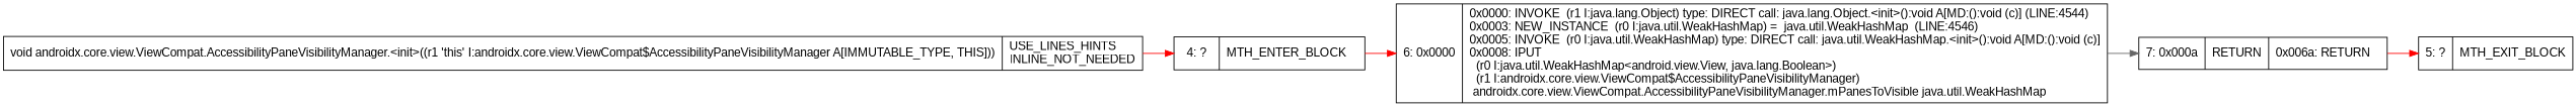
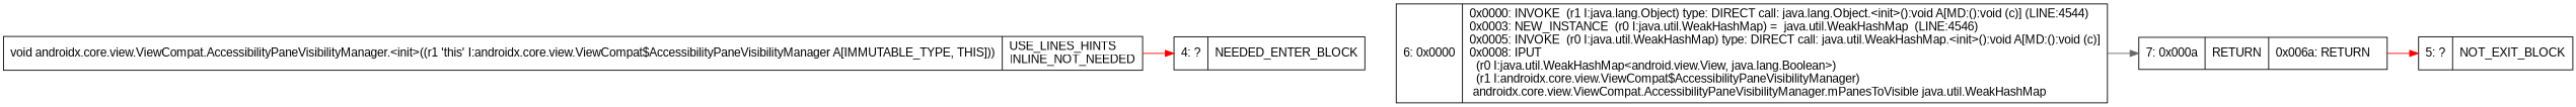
  digraph {
    fontname="Liberation Sans"
    rankdir=LR
    node [fontname="Liberation Sans" shape=record]
    edge [color=red fontname="Liberation Sans"]
-   n1 [label="{4\:\ ?|MTH_ENTER_BLOCK\l}"]
+   n1 [label="{4\:\ ?|NEEDED_ENTER_BLOCK\l}"]
    n2 [label="{6\:\ 0x0000|0x0000: INVOKE  (r1 I:java.lang.Object) type: DIRECT call: java.lang.Object.\<init\>():void A[MD:():void (c)] (LINE:4544)\l0x0003: NEW_INSTANCE  (r0 I:java.util.WeakHashMap) =  java.util.WeakHashMap  (LINE:4546)\l0x0005: INVOKE  (r0 I:java.util.WeakHashMap) type: DIRECT call: java.util.WeakHashMap.\<init\>():void A[MD:():void (c)]\l0x0008: IPUT  \l  (r0 I:java.util.WeakHashMap\<android.view.View, java.lang.Boolean\>)\l  (r1 I:androidx.core.view.ViewCompat$AccessibilityPaneVisibilityManager)\l androidx.core.view.ViewCompat.AccessibilityPaneVisibilityManager.mPanesToVisible java.util.WeakHashMap \l}"]
    n3 [label="{7\:\ 0x000a|RETURN\l|0x006a: RETURN   \l}"]
-   n4 [label="{5\:\ ?|MTH_EXIT_BLOCK\l}"]
+   n4 [label="{5\:\ ?|NOT_EXIT_BLOCK\l}"]
    n5 [label="{void androidx.core.view.ViewCompat.AccessibilityPaneVisibilityManager.\<init\>((r1 'this' I:androidx.core.view.ViewCompat$AccessibilityPaneVisibilityManager A[IMMUTABLE_TYPE, THIS]))  | USE_LINES_HINTS\lINLINE_NOT_NEEDED\l}"]
-   n1 -> n2
    n2 -> n3 [color=gray40]
    n3 -> n4
    n5 -> n1
  }
